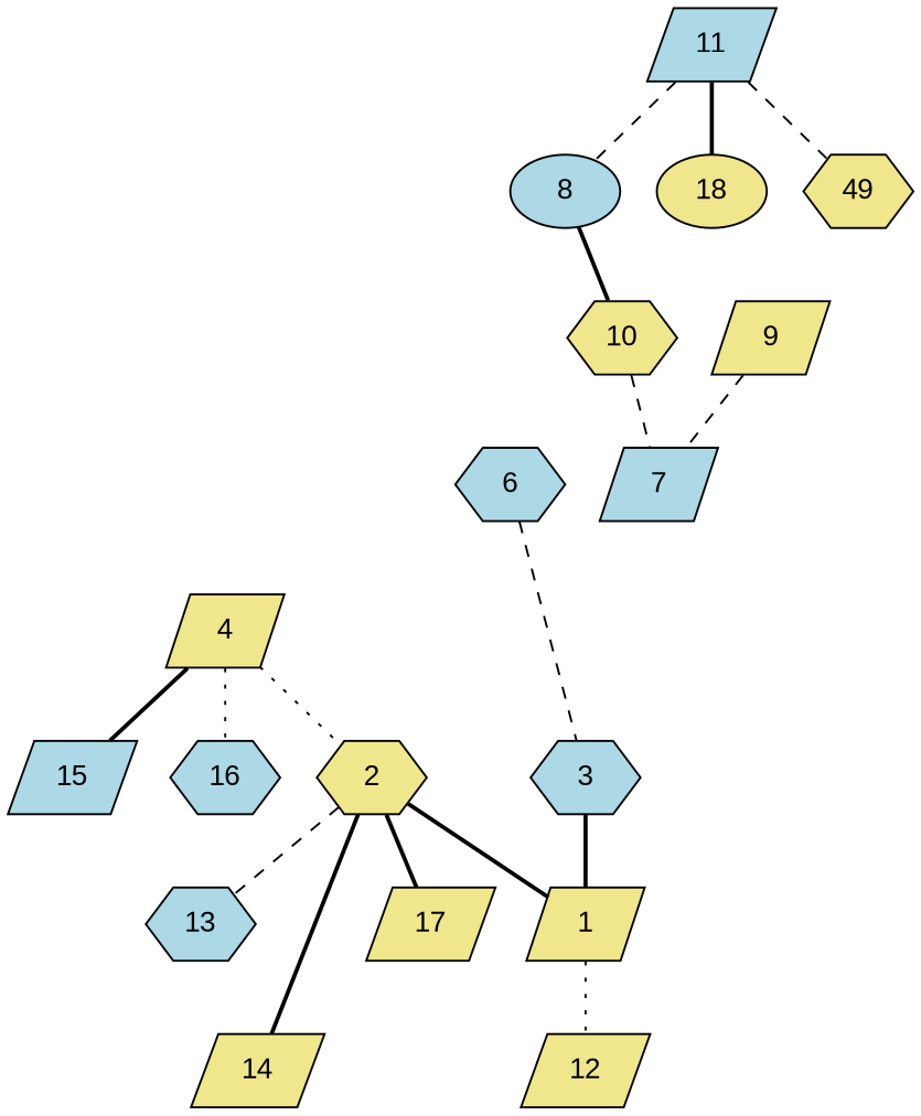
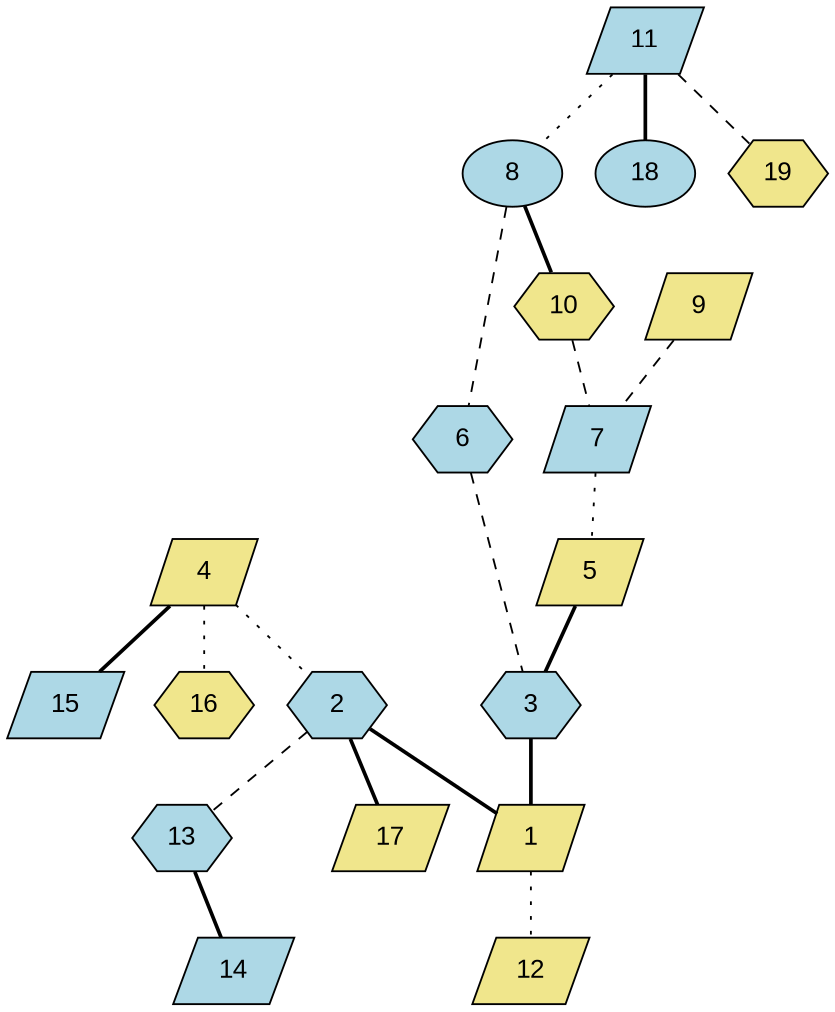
  graph {
    fontname="Liberation Sans"
    node [chem=H fillcolor=lightblue fontname="Liberation Sans" shape=parallelogram style=filled]
    edge [fontname="Liberation Sans" style=bold valence=1]
    1 [chem=N fillcolor=khaki]
    12 [fillcolor=khaki]
-   2 [chem=C fillcolor=khaki shape=hexagon]
+   2 [chem=C shape=hexagon]
    13 [shape=hexagon]
-   14 [fillcolor=khaki]
+   14
    17 [fillcolor=khaki]
    3 [chem=C shape=hexagon]
    4 [chem=C fillcolor=khaki]
    15
-   16 [shape=hexagon]
+   16 [fillcolor=khaki shape=hexagon]
+   5 [chem=N fillcolor=khaki]
    6 [chem=N shape=hexagon]
    7 [chem=C]
    8 [chem=C shape=ellipse]
    10 [chem=N fillcolor=khaki shape=hexagon]
    9 [chem=Cl fillcolor=khaki]
    11 [chem=N]
-   18 [fillcolor=khaki shape=ellipse]
-   19 [fillcolor=khaki shape=hexagon label=49]
+   18 [shape=ellipse]
+   19 [fillcolor=khaki shape=hexagon]
    1 -- 12 [style=dotted]
    2 -- 1
    2 -- 13 [style=dashed]
-   2 -- 14
+   13 -- 14
    2 -- 17
    3 -- 1
    4 -- 2 [style=dotted]
    4 -- 15
    4 -- 16 [style=dotted]
+   5 -- 3 [valence=2]
    6 -- 3 [style=dashed]
+   7 -- 5 [style=dotted]
+   8 -- 6 [style=dashed valence=2]
    8 -- 10
    10 -- 7 [style=dashed valence=2]
    9 -- 7 [style=dashed]
-   11 -- 8 [style=dashed]
+   11 -- 8 [style=dotted]
    11 -- 18
    11 -- 19 [style=dashed]
  }
